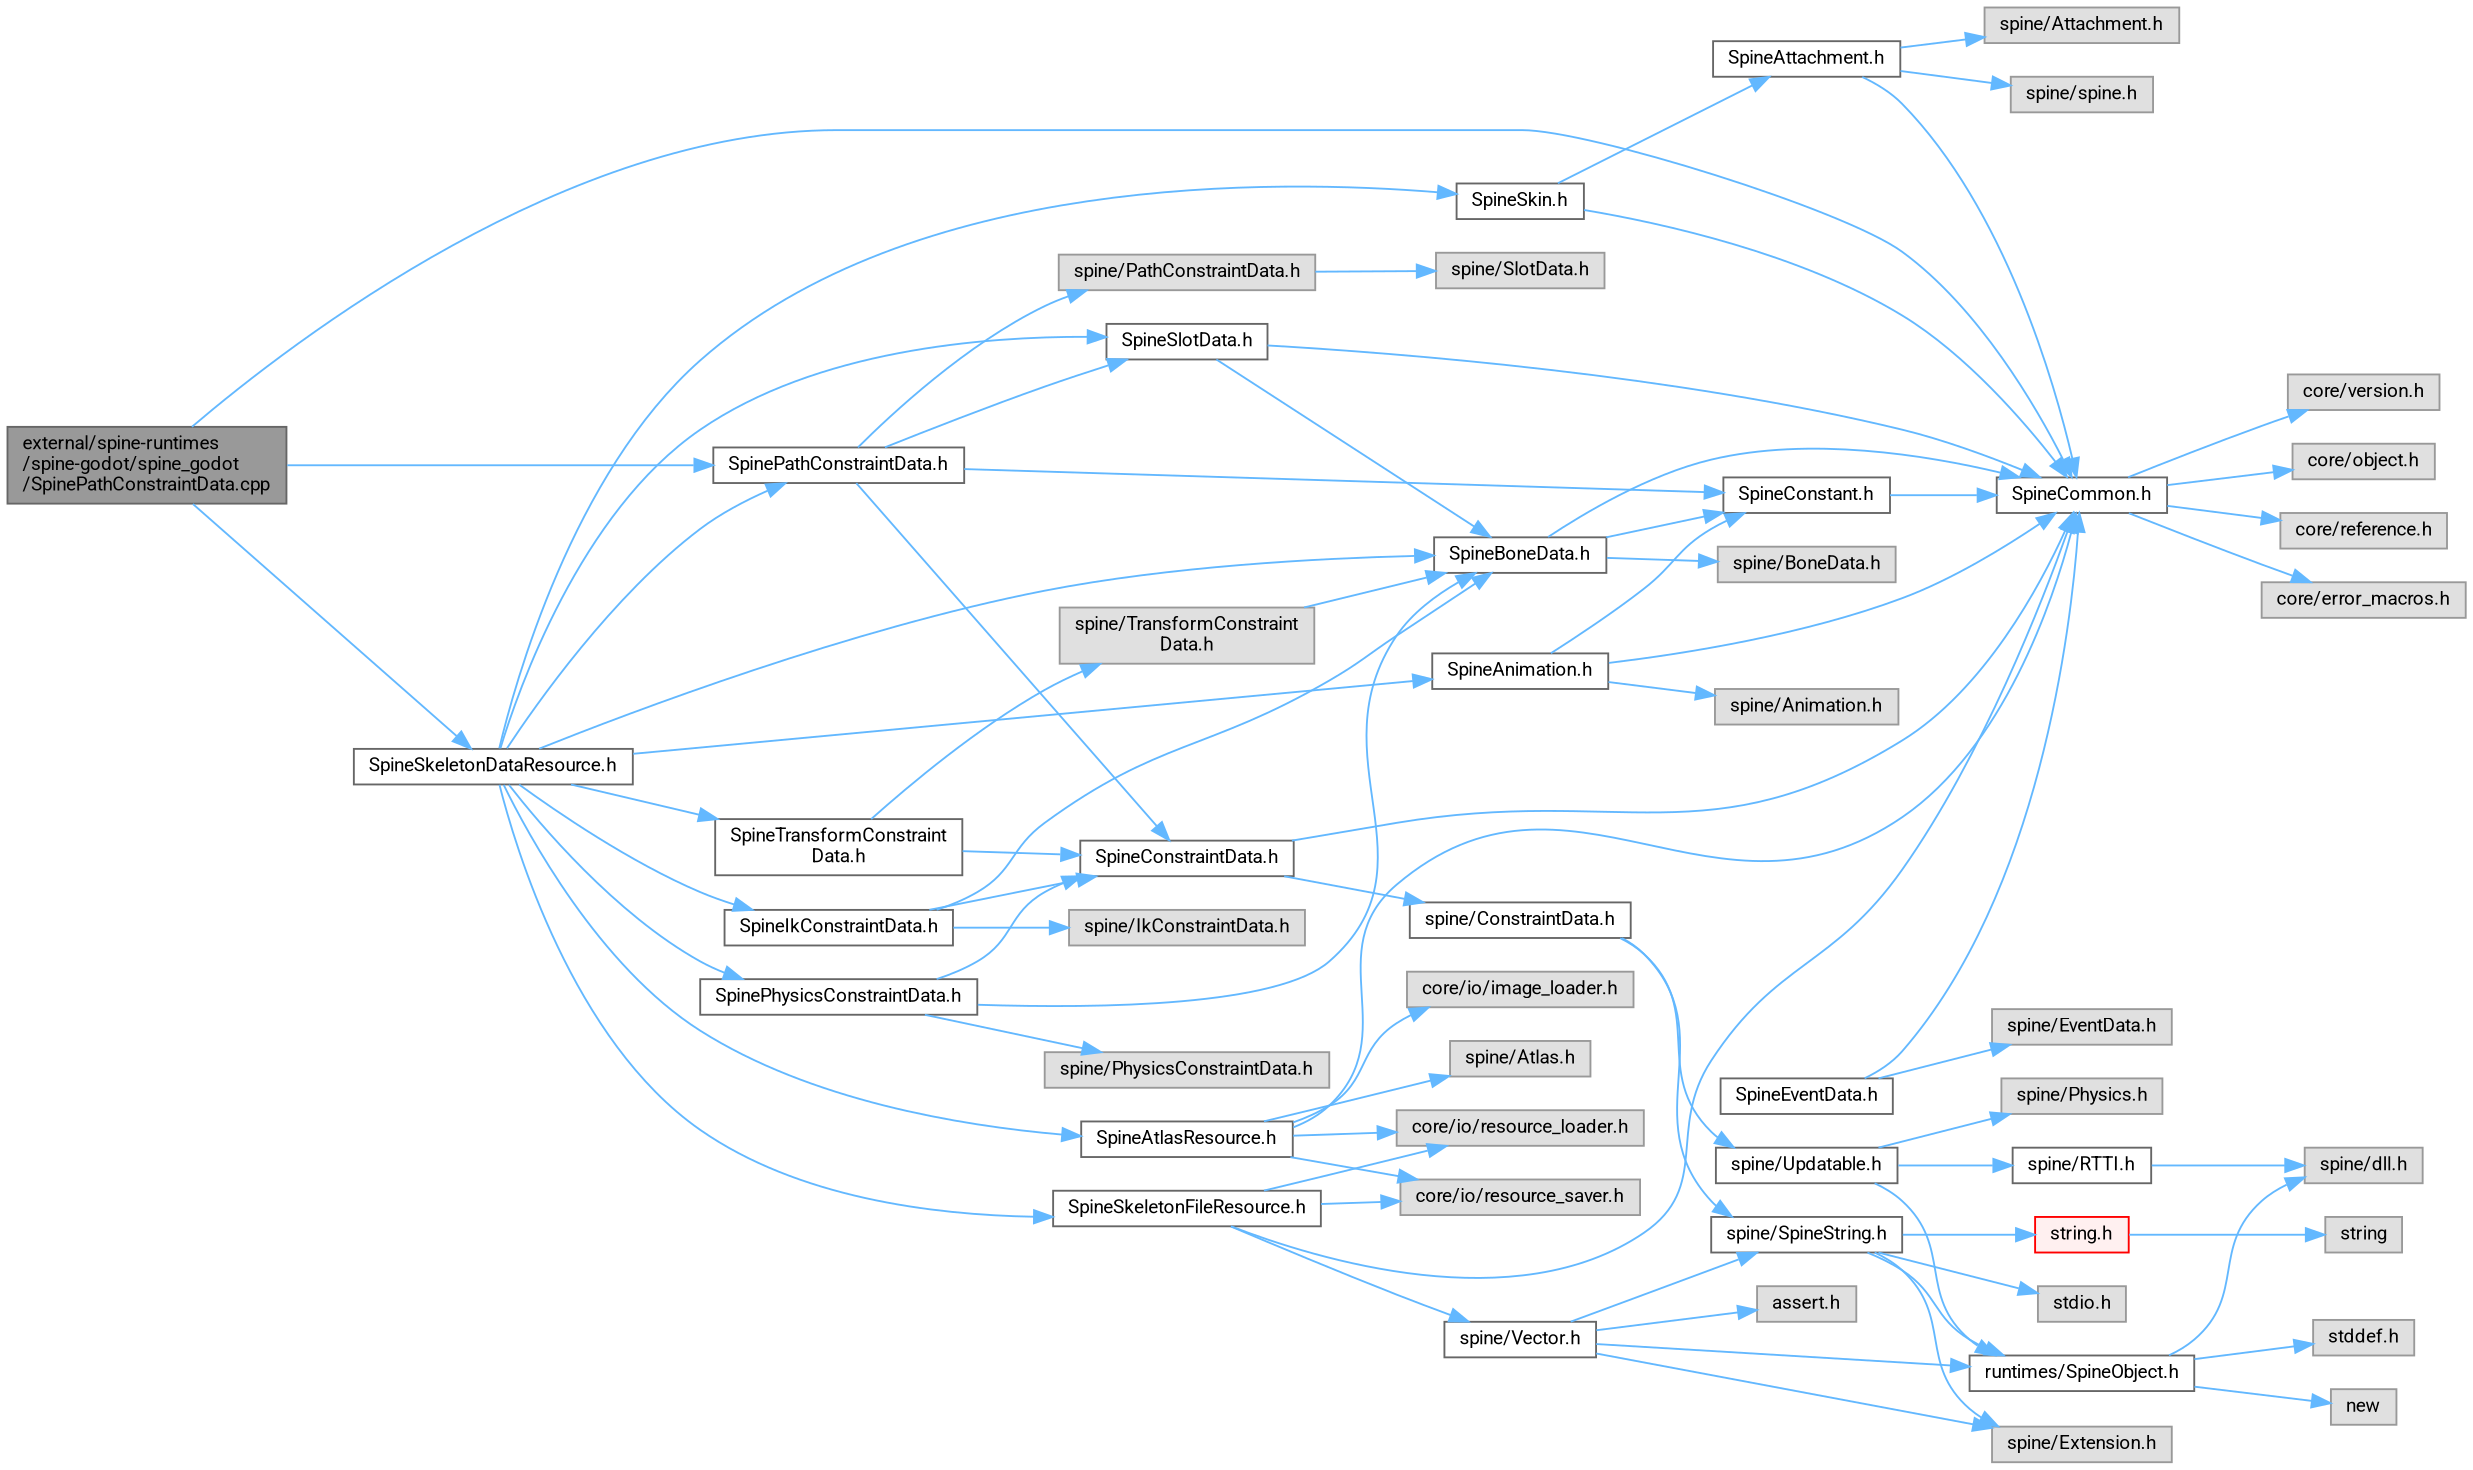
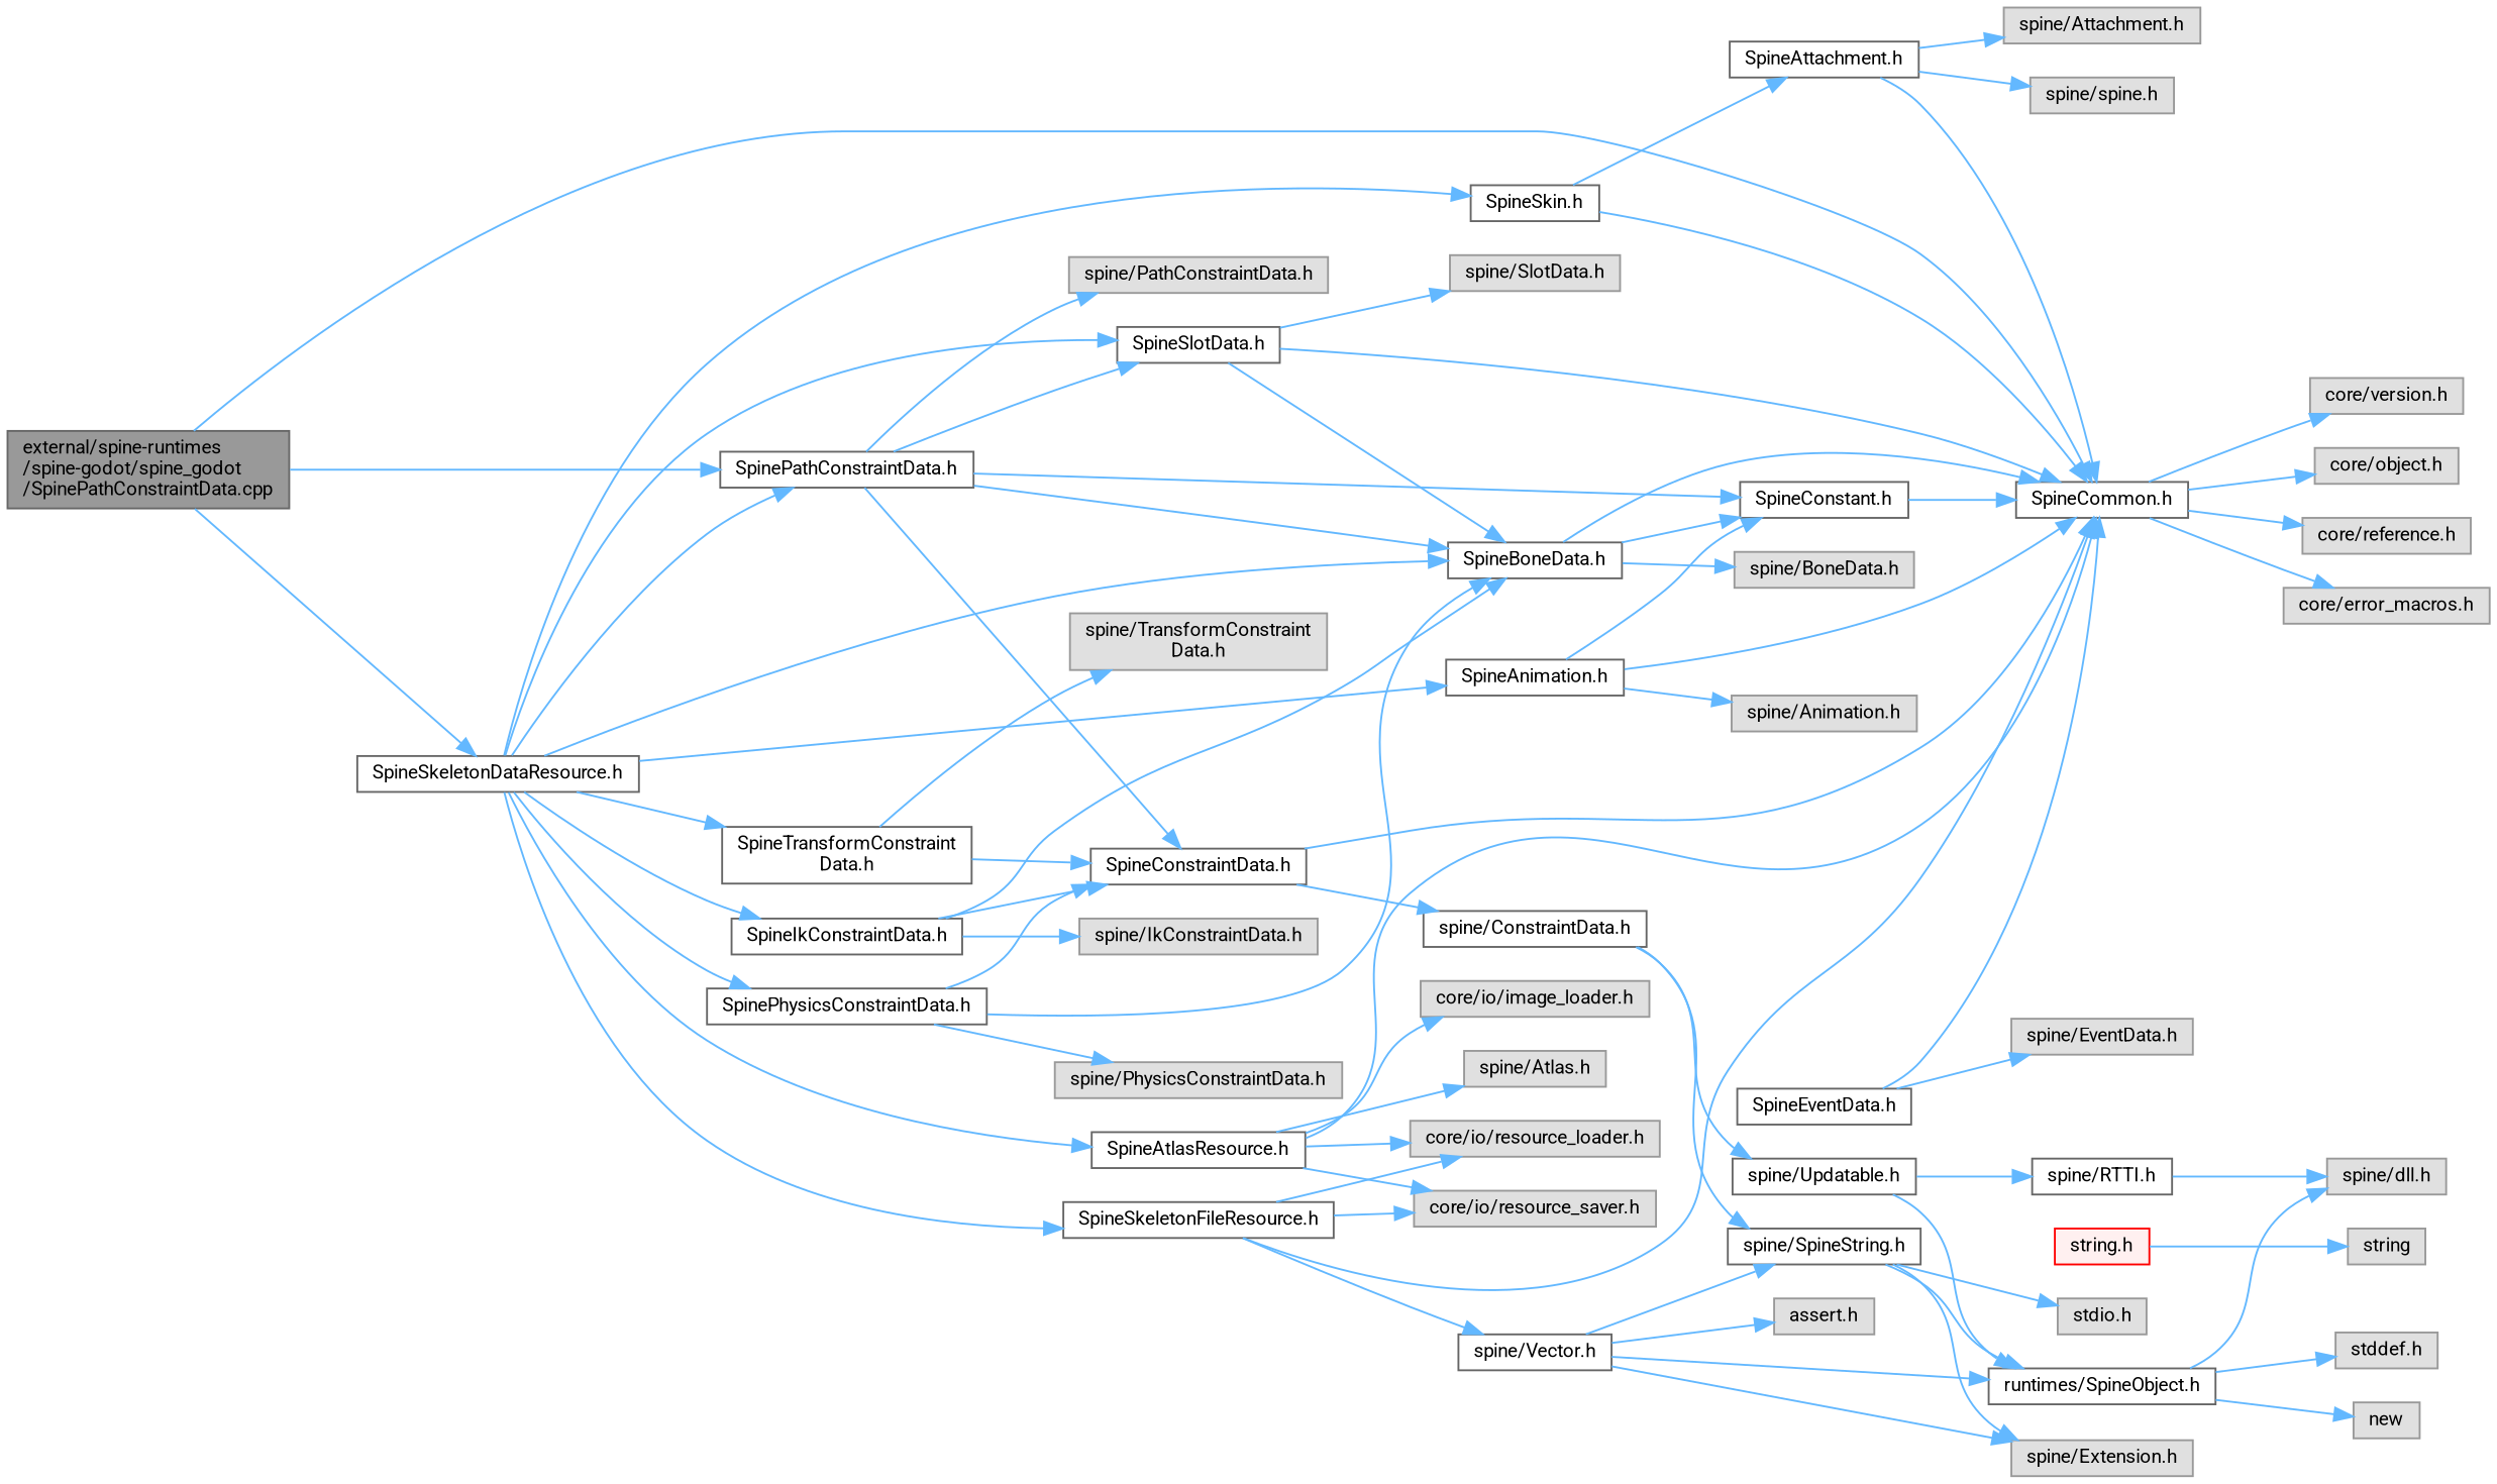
  digraph {
    fontname=Roboto
    rankdir=LR
    node [color=grey60 fillcolor="#E0E0E0" fontname=Roboto fontsize=10 shape=box style=filled]
    edge [color=steelblue1 fontname=Roboto fontsize=10 labelfontname=Helvetica labelfontsize=10 style=solid]
    n1 [color=gray40 fillcolor=grey60 fontcolor=black height=0.2 label="external/spine-runtimes\l/spine-godot/spine_godot\l/SpinePathConstraintData.cpp" width=0.4]
    n2 [color=grey40 fillcolor=white height=0.2 label="SpinePathConstraintData.h" width=0.4]
    n3 [color=grey40 fillcolor=white height=0.2 label="SpineCommon.h" width=0.4]
    n4 [color=grey40 fillcolor=white height=0.2 label="SpineSkeletonDataResource.h" width=0.4]
    n5 [color=grey40 fillcolor=white height=0.2 label="SpineConstraintData.h" width=0.4]
    n6 [color=grey40 fillcolor=white height=0.2 label="SpineConstant.h" width=0.4]
    n7 [color=grey40 fillcolor=white height=0.2 label="SpineBoneData.h" width=0.4]
    n8 [color=grey40 fillcolor=white height=0.2 label="SpineSlotData.h" width=0.4]
    n9 [height=0.2 label="spine/PathConstraintData.h" width=0.4]
    n10 [height=0.2 label="core/version.h" width=0.4]
    n11 [height=0.2 label="core/object.h" width=0.4]
    n12 [height=0.2 label="core/reference.h" width=0.4]
    n13 [height=0.2 label="core/error_macros.h" width=0.4]
    n14 [color=grey40 fillcolor=white height=0.2 label="SpineAnimation.h" width=0.4]
    n15 [color=grey40 fillcolor=white height=0.2 label="SpineAtlasResource.h" width=0.4]
    n16 [color=grey40 fillcolor=white height=0.2 label="SpineIkConstraintData.h" width=0.4]
    n17 [color=grey40 fillcolor=white height=0.2 label="SpinePhysicsConstraintData.h" width=0.4]
    n18 [color=grey40 fillcolor=white height=0.2 label="SpineSkeletonFileResource.h" width=0.4]
    n19 [color=grey40 fillcolor=white height=0.2 label="SpineSkin.h" width=0.4]
    n20 [color=grey40 fillcolor=white height=0.2 label="SpineTransformConstraint\lData.h" width=0.4]
    n21 [color=grey40 fillcolor=white height=0.2 label="spine/ConstraintData.h" width=0.4]
    n22 [height=0.2 label="spine/BoneData.h" width=0.4]
    n23 [height=0.2 label="spine/SlotData.h" width=0.4]
    n24 [color=grey40 fillcolor=white height=0.2 label="spine/Updatable.h" width=0.4]
    n25 [color=grey40 fillcolor=white height=0.2 label="spine/SpineString.h" width=0.4]
    n26 [color=grey40 fillcolor=white height=0.2 label="spine/RTTI.h" width=0.4]
    n27 [color=grey40 fillcolor=white height=0.2 label="runtimes/SpineObject.h" width=0.4]
-   n28 [height=0.2 label="spine/Physics.h" width=0.4]
    n29 [height=0.2 label="spine/Extension.h" width=0.4]
    n30 [color=red fillcolor="#FFF0F0" height=0.2 label="string.h" width=0.4]
    n31 [height=0.2 label="stdio.h" width=0.4]
    n32 [height=0.2 label="spine/dll.h" width=0.4]
    n33 [height=0.2 label=new width=0.4]
    n34 [height=0.2 label="stddef.h" width=0.4]
    n35 [height=0.2 label=string width=0.4]
    n36 [height=0.2 label="spine/Animation.h" width=0.4]
    n37 [height=0.2 label="core/io/resource_loader.h" width=0.4]
    n38 [height=0.2 label="core/io/resource_saver.h" width=0.4]
    n39 [height=0.2 label="core/io/image_loader.h" width=0.4]
    n40 [height=0.2 label="spine/Atlas.h" width=0.4]
    n41 [color=grey40 fillcolor=white height=0.2 label="SpineEventData.h" width=0.4]
    n42 [height=0.2 label="spine/EventData.h" width=0.4]
    n43 [height=0.2 label="spine/IkConstraintData.h" width=0.4]
    n44 [height=0.2 label="spine/PhysicsConstraintData.h" width=0.4]
    n45 [color=grey40 fillcolor=white height=0.2 label="spine/Vector.h" width=0.4]
    n46 [color=grey40 fillcolor=white height=0.2 label="SpineAttachment.h" width=0.4]
    n47 [height=0.2 label="spine/TransformConstraint\lData.h" width=0.4]
    n48 [height=0.2 label="assert.h" width=0.4]
    n49 [height=0.2 label="spine/Attachment.h" width=0.4]
    n50 [height=0.2 label="spine/spine.h" width=0.4]
    n1 -> n2
    n1 -> n3
    n1 -> n4
    n2 -> n5
    n2 -> n6
-   n47 -> n7
+   n2 -> n7
    n2 -> n8
    n2 -> n9
    n3 -> n10
    n3 -> n11
    n3 -> n12
    n3 -> n13
    n4 -> n2
    n4 -> n7
    n4 -> n8
    n4 -> n14
    n4 -> n15
    n4 -> n16
    n4 -> n17
    n4 -> n18
    n4 -> n19
    n4 -> n20
    n5 -> n3
    n5 -> n21
    n6 -> n3
    n7 -> n3
    n7 -> n6
    n7 -> n22
    n8 -> n3
    n8 -> n7
-   n9 -> n23
+   n8 -> n23
    n14 -> n3
    n14 -> n6
    n14 -> n36
    n15 -> n3
    n15 -> n37
    n15 -> n38
    n15 -> n39
    n15 -> n40
    n16 -> n5
    n16 -> n7
    n16 -> n43
    n17 -> n5
    n17 -> n7
    n17 -> n44
    n18 -> n3
    n18 -> n37
    n18 -> n38
    n18 -> n45
    n19 -> n3
    n19 -> n46
    n20 -> n5
    n20 -> n47
    n21 -> n24
    n21 -> n25
    n24 -> n26
    n24 -> n27
-   n24 -> n28
    n25 -> n27
    n25 -> n29
-   n25 -> n30
    n25 -> n31
    n26 -> n32
    n27 -> n32
    n27 -> n33
    n27 -> n34
    n30 -> n35
    n41 -> n3
    n41 -> n42
    n45 -> n25
    n45 -> n27
    n45 -> n29
    n45 -> n48
    n46 -> n3
    n46 -> n49
    n46 -> n50
  }
